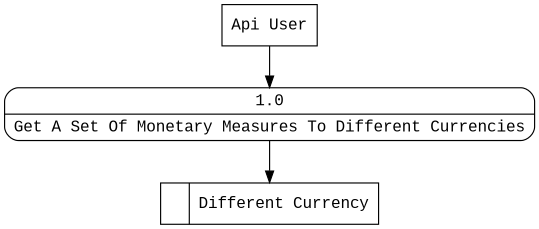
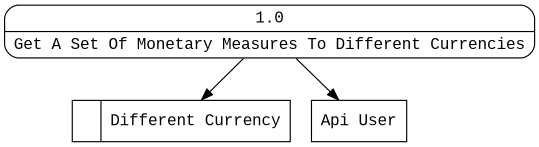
  digraph {
    fontname="Liberation Mono"
    node [fontname="Liberation Mono"]
    edge [fontname="Liberation Mono"]
    n1 [label="<f0>  |<f1> Different Currency " shape=record]
    n2 [label="Api User" shape=box]
    n3 [label="{<f0> 1.0|<f1> Get A Set Of Monetary Measures To Different Currencies }" shape=Mrecord]
-   n2 -> n3
+   n3 -> n2
    n3 -> n1
  }
